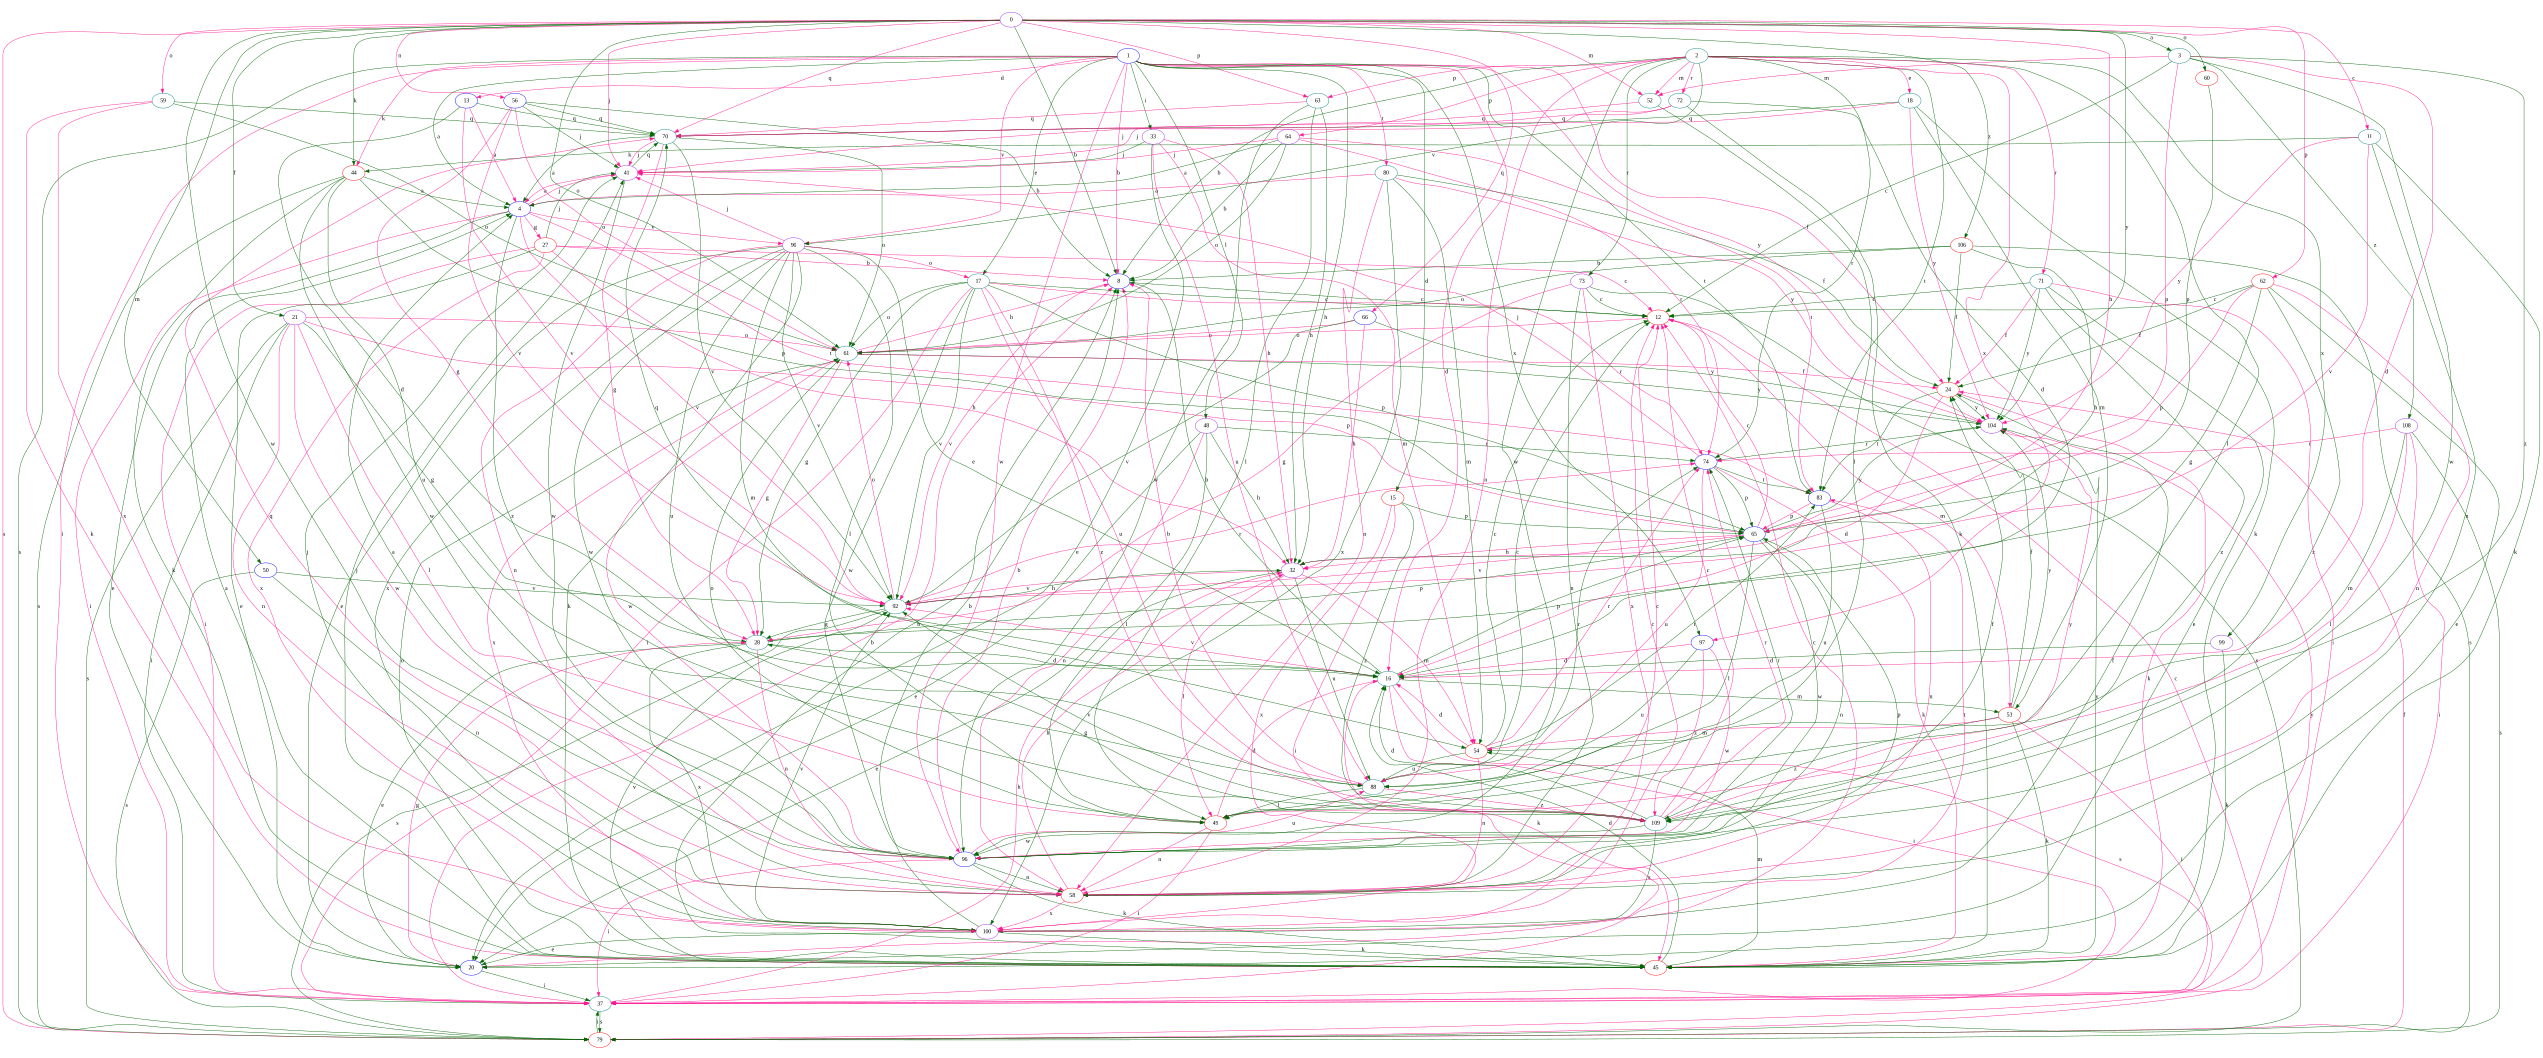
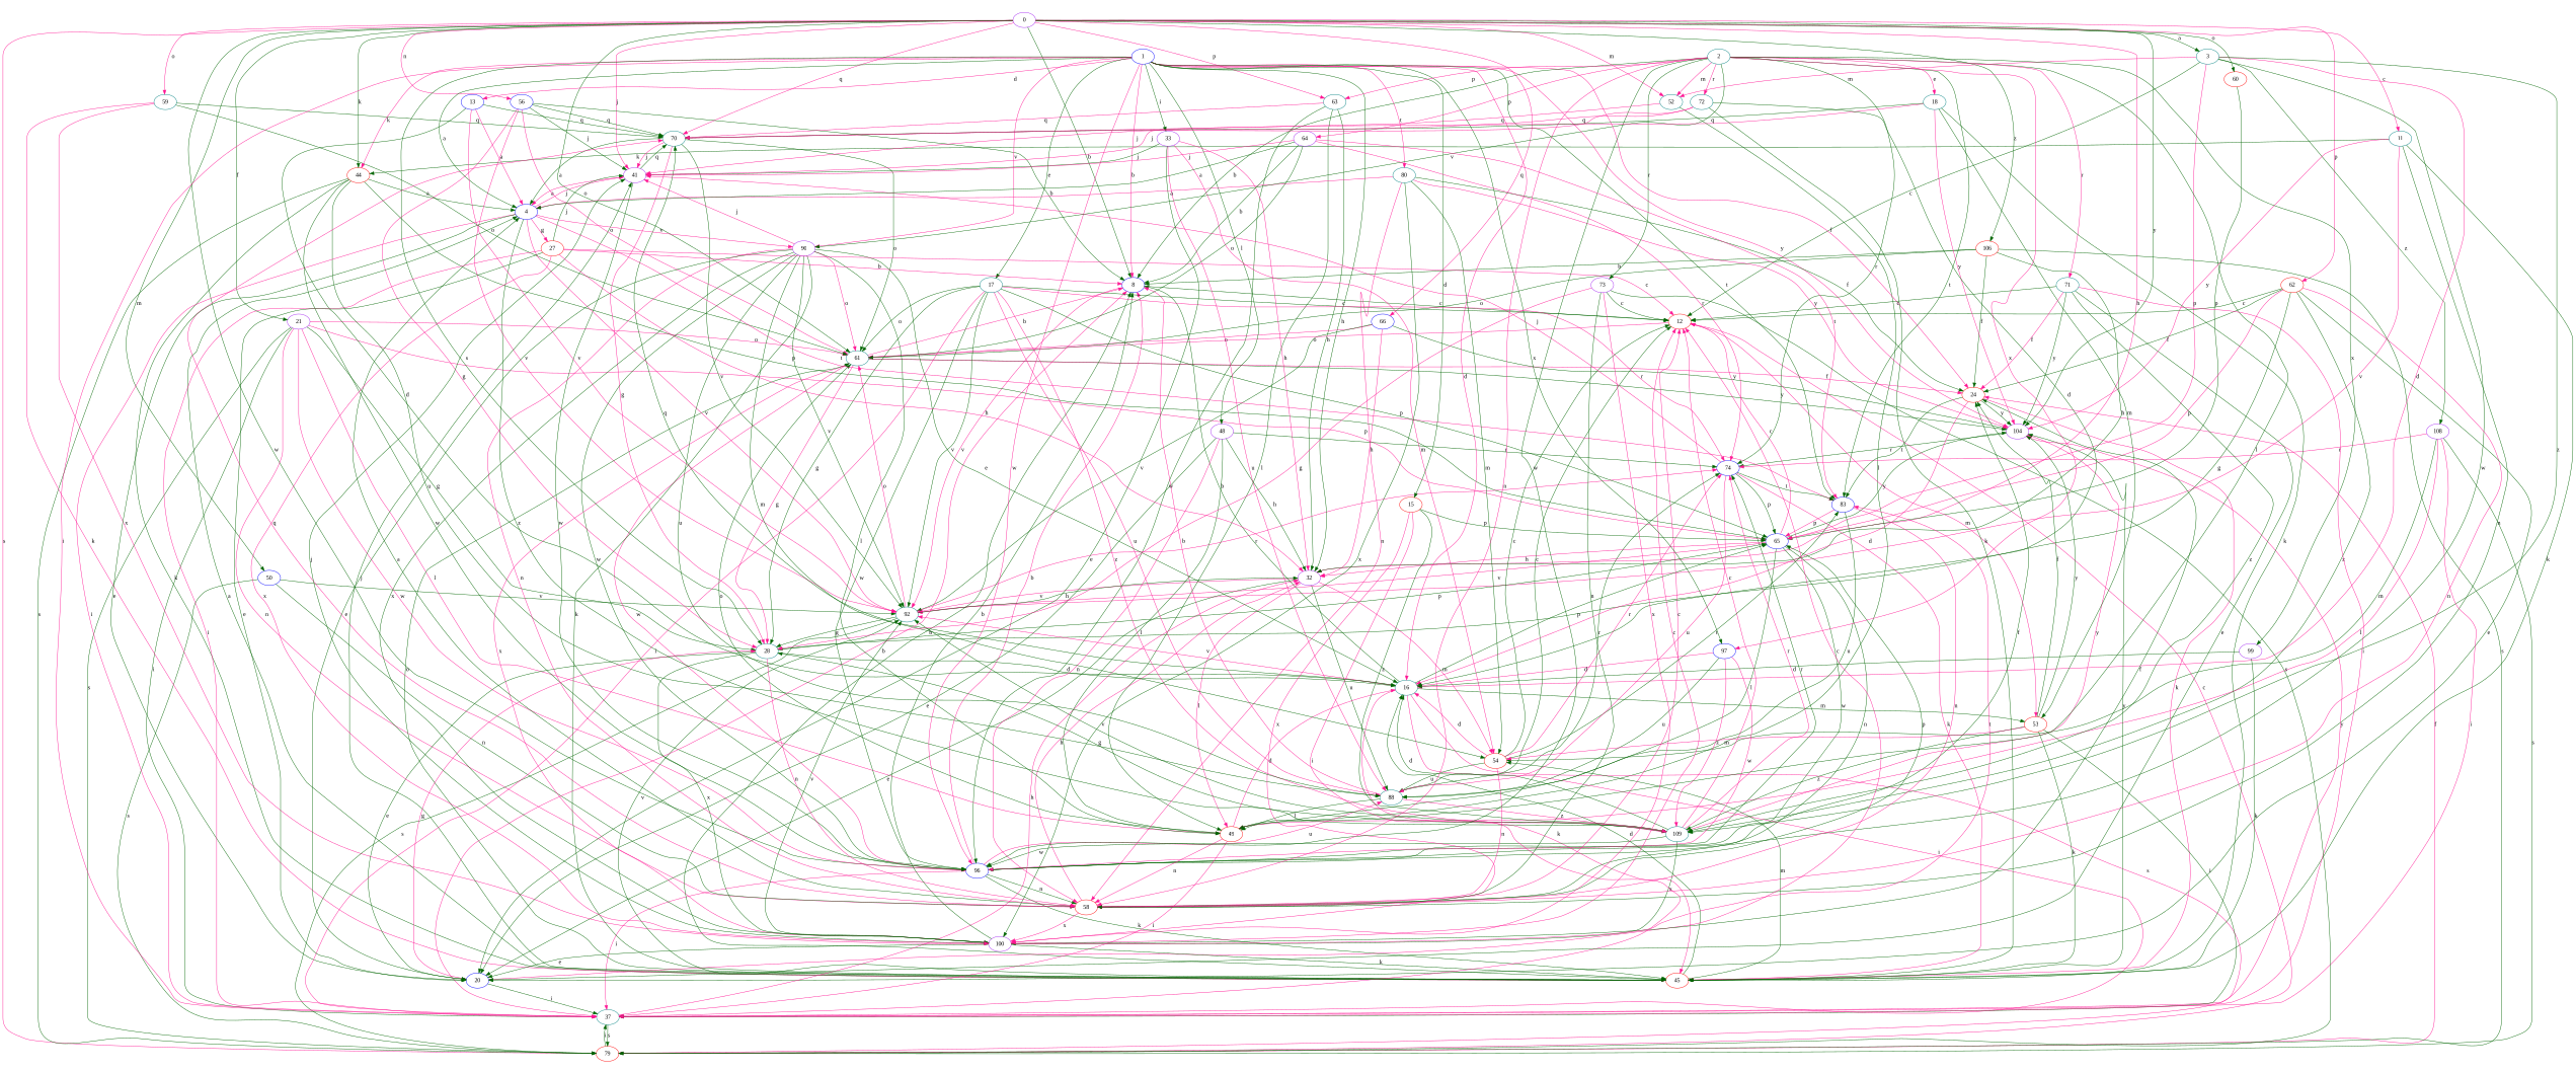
  strict digraph {
    fontname="Liberation Serif"
    node [color=teal fontname="Liberation Serif"]
    edge [color=darkgreen fontname="Liberation Serif"]
    0 [color=purple]
    3
    8 [color=blue]
    11
    21 [color=purple]
    32 [color=purple]
    41 [color=purple]
    44 [color=red]
    50 [color=blue]
    52
    56 [color=blue]
    59
    60 [color=red]
    61
    62 [color=red]
    63
    66 [color=blue]
    70
    79 [color=red]
    96 [color=blue]
    104 [color=purple]
    106 [color=red]
    16
    12 [color=red]
    65 [color=blue]
    108 [color=purple]
    109
    92
    58 [color=red]
    45 [color=red]
    37
    49 [color=red]
    28
    20 [color=blue]
    88
    54 [color=red]
    4 [color=blue]
    100 [color=purple]
    24 [color=red]
    74 [color=blue]
    1 [color=blue]
    13 [color=blue]
    15 [color=red]
    17
    33 [color=purple]
    48 [color=purple]
    80
    83 [color=blue]
    90 [color=purple]
    97 [color=blue]
    27 [color=red]
    53 [color=red]
    2
    18
    64 [color=purple]
    71
    72
    73 [color=purple]
    99 [color=purple]
    0 -> 3 [label=a]
    0 -> 8 [label=b]
    0 -> 11 [color=deeppink label=c]
    0 -> 21 [label=f]
    0 -> 32 [color=deeppink label=h]
    0 -> 41 [color=deeppink label=j]
    0 -> 44 [label=k]
    0 -> 50 [label=m]
    0 -> 52 [color=deeppink label=m]
    0 -> 56 [color=deeppink label=n]
    0 -> 59 [color=deeppink label=o]
    0 -> 60 [label=o]
    0 -> 61 [label=o]
    0 -> 62 [color=deeppink label=p]
    0 -> 63 [color=deeppink label=p]
    0 -> 66 [color=deeppink label=q]
    0 -> 70 [color=deeppink label=q]
    0 -> 79 [color=deeppink label=s]
    0 -> 96 [label=w]
    0 -> 104 [label=y]
    0 -> 106 [label=z]
    3 -> 52 [color=deeppink label=m]
    3 -> 96 [label=w]
    3 -> 16 [color=deeppink label=d]
    3 -> 12 [label=c]
    3 -> 65 [color=deeppink label=p]
    3 -> 108 [label=z]
    3 -> 109 [label=z]
    8 -> 12 [label=c]
    8 -> 92 [color=deeppink label=v]
    11 -> 44 [label=k]
    11 -> 104 [color=deeppink label=y]
    11 -> 92 [color=deeppink label=v]
    11 -> 58 [label=n]
    11 -> 45 [label=k]
    21 -> 61 [color=deeppink label=o]
    21 -> 79 [label=s]
    21 -> 96 [color=deeppink label=w]
    21 -> 65 [color=deeppink label=p]
    21 -> 58 [color=deeppink label=n]
    21 -> 37 [label=i]
    21 -> 49 [color=deeppink label=l]
    21 -> 28 [label=g]
    32 -> 92 [color=deeppink label=v]
    32 -> 49 [color=deeppink label=l]
    32 -> 20 [label=e]
    32 -> 88 [label=u]
    32 -> 54 [color=deeppink label=m]
    41 -> 70 [label=q]
    41 -> 96 [label=w]
    41 -> 4 [color=deeppink label=a]
    44 -> 79 [label=s]
    44 -> 96 [label=w]
    44 -> 65 [label=p]
    44 -> 45 [label=k]
    44 -> 88 [label=u]
    44 -> 4 [label=a]
    50 -> 79 [label=s]
    50 -> 92 [label=v]
    50 -> 58 [label=n]
    52 -> 70 [color=deeppink label=q]
    52 -> 49 [label=l]
    56 -> 8 [label=b]
    56 -> 41 [label=j]
    56 -> 61 [color=deeppink label=o]
    56 -> 70 [label=q]
    56 -> 92 [color=deeppink label=v]
    56 -> 28 [color=deeppink label=g]
    59 -> 61 [label=o]
    59 -> 70 [label=q]
    59 -> 45 [color=deeppink label=k]
    59 -> 100 [color=deeppink label=x]
    60 -> 65 [label=p]
    61 -> 8 [color=deeppink label=b]
    61 -> 96 [color=deeppink label=w]
    61 -> 104 [label=y]
    61 -> 28 [color=deeppink label=g]
    61 -> 100 [color=deeppink label=x]
    61 -> 24 [color=deeppink label=f]
    62 -> 12 [label=c]
    62 -> 65 [color=deeppink label=p]
    62 -> 109 [label=z]
    62 -> 58 [color=deeppink label=n]
    62 -> 28 [label=g]
    62 -> 20 [label=e]
    62 -> 24 [label=f]
    63 -> 32 [label=h]
    63 -> 70 [color=deeppink label=q]
    63 -> 96 [label=w]
    63 -> 49 [label=l]
    66 -> 32 [color=deeppink label=h]
    66 -> 61 [color=deeppink label=o]
    66 -> 104 [label=y]
    66 -> 92 [label=v]
    70 -> 41 [color=deeppink label=j]
    70 -> 61 [label=o]
    70 -> 92 [label=v]
    70 -> 28 [color=deeppink label=g]
    70 -> 4 [label=a]
    79 -> 12 [color=deeppink label=c]
    79 -> 37 [label=i]
    79 -> 24 [color=deeppink label=f]
    96 -> 8 [color=deeppink label=b]
    96 -> 58 [label=n]
    96 -> 45 [label=k]
    96 -> 37 [color=deeppink label=i]
    96 -> 88 [color=deeppink label=u]
    96 -> 24 [label=f]
    96 -> 74 [label=r]
    104 -> 74 [label=r]
    106 -> 8 [label=b]
    106 -> 32 [label=h]
    106 -> 61 [label=o]
    106 -> 79 [label=s]
    106 -> 24 [label=f]
    16 -> 8 [label=b]
    16 -> 70 [label=q]
    16 -> 79 [color=deeppink label=s]
    16 -> 65 [label=p]
    16 -> 92 [color=deeppink label=v]
    16 -> 45 [color=deeppink label=k]
    16 -> 37 [color=deeppink label=i]
    16 -> 53 [label=m]
    12 -> 61 [color=deeppink label=o]
    12 -> 53 [color=deeppink label=m]
    65 -> 32 [color=deeppink label=h]
    65 -> 96 [label=w]
    65 -> 104 [label=y]
    65 -> 12 [color=deeppink label=c]
    65 -> 92 [color=deeppink label=v]
    65 -> 58 [label=n]
    65 -> 49 [label=l]
    108 -> 79 [label=s]
    108 -> 37 [color=deeppink label=i]
    108 -> 49 [color=deeppink label=l]
    108 -> 54 [label=m]
    108 -> 74 [color=deeppink label=r]
    109 -> 96 [label=w]
    109 -> 104 [color=deeppink label=y]
    109 -> 16 [label=d]
    109 -> 12 [color=deeppink label=c]
    109 -> 92 [label=v]
    109 -> 28 [label=g]
    109 -> 100 [label=x]
    109 -> 74 [color=deeppink label=r]
    92 -> 32 [label=h]
    92 -> 61 [color=deeppink label=o]
    92 -> 79 [label=s]
    92 -> 28 [label=g]
    92 -> 74 [color=deeppink label=r]
    58 -> 32 [color=deeppink label=h]
    58 -> 70 [color=deeppink label=q]
    58 -> 12 [color=deeppink label=c]
    58 -> 65 [label=p]
    58 -> 4 [label=a]
    58 -> 100 [color=deeppink label=x]
    45 -> 8 [label=b]
    45 -> 41 [label=j]
    45 -> 61 [label=o]
    45 -> 104 [label=y]
    45 -> 16 [label=d]
    45 -> 92 [label=v]
    45 -> 54 [label=m]
    45 -> 4 [label=a]
    37 -> 8 [color=deeppink label=b]
    37 -> 32 [color=deeppink label=h]
    37 -> 79 [label=s]
    37 -> 104 [color=deeppink label=y]
    49 -> 61 [label=o]
    49 -> 16 [color=deeppink label=d]
    49 -> 58 [color=deeppink label=n]
    49 -> 37 [color=deeppink label=i]
    28 -> 16 [label=d]
    28 -> 65 [label=p]
    28 -> 58 [color=deeppink label=n]
    28 -> 20 [label=e]
    28 -> 100 [label=x]
    20 -> 12 [color=deeppink label=c]
    20 -> 37 [label=i]
    20 -> 28 [color=deeppink label=g]
    88 -> 8 [color=deeppink label=b]
    88 -> 12 [label=c]
    88 -> 109 [color=deeppink label=z]
    88 -> 49 [label=l]
    88 -> 74 [label=r]
    54 -> 16 [color=deeppink label=d]
    54 -> 12 [label=c]
    54 -> 58 [color=deeppink label=n]
    54 -> 88 [label=u]
    54 -> 74 [color=deeppink label=r]
    54 -> 83 [label=t]
    4 -> 41 [color=deeppink label=j]
    4 -> 109 [label=z]
    4 -> 92 [color=deeppink label=v]
    4 -> 37 [color=deeppink label=i]
    4 -> 20 [label=e]
    4 -> 83 [color=deeppink label=t]
    4 -> 90 [color=deeppink label=v]
    4 -> 27 [color=deeppink label=g]
    100 -> 8 [label=b]
    100 -> 41 [label=j]
    100 -> 12 [color=deeppink label=c]
    100 -> 92 [label=v]
    100 -> 45 [label=k]
    100 -> 20 [label=e]
    100 -> 24 [label=f]
    100 -> 83 [color=deeppink label=t]
    24 -> 104 [label=y]
    24 -> 16 [color=deeppink label=d]
    24 -> 45 [color=deeppink label=k]
    24 -> 83 [label=t]
    74 -> 41 [color=deeppink label=j]
    74 -> 65 [label=p]
    74 -> 45 [color=deeppink label=k]
    74 -> 88 [color=deeppink label=u]
    74 -> 83 [label=t]
    1 -> 8 [color=deeppink label=b]
    1 -> 32 [label=h]
    1 -> 44 [color=deeppink label=k]
-   1 -> 79 [label=s]
+   1 -> 28 [label=s]
    1 -> 96 [color=deeppink label=w]
    1 -> 104 [color=deeppink label=y]
    1 -> 16 [color=deeppink label=d]
    1 -> 37 [color=deeppink label=i]
    1 -> 4 [label=a]
    1 -> 24 [color=deeppink label=f]
    1 -> 13 [color=deeppink label=d]
    1 -> 15 [label=d]
    1 -> 17 [label=e]
    1 -> 33 [label=i]
    1 -> 48 [label=l]
    1 -> 80 [color=deeppink label=t]
    1 -> 83 [label=t]
    1 -> 90 [color=deeppink label=v]
    1 -> 97 [label=x]
    13 -> 70 [label=q]
    13 -> 16 [label=d]
    13 -> 92 [color=deeppink label=v]
    13 -> 4 [color=deeppink label=a]
    15 -> 65 [label=p]
    15 -> 109 [label=z]
    15 -> 37 [color=deeppink label=i]
    15 -> 100 [color=deeppink label=x]
    17 -> 61 [label=o]
    17 -> 96 [label=w]
    17 -> 12 [label=c]
    17 -> 65 [label=p]
    17 -> 109 [color=deeppink label=z]
    17 -> 92 [label=v]
    17 -> 37 [color=deeppink label=i]
    17 -> 28 [label=g]
    17 -> 88 [color=deeppink label=u]
    17 -> 74 [color=deeppink label=r]
    33 -> 32 [color=deeppink label=h]
    33 -> 41 [label=j]
    33 -> 20 [label=e]
    33 -> 88 [color=deeppink label=u]
    33 -> 54 [color=deeppink label=m]
    48 -> 32 [label=h]
    48 -> 58 [color=deeppink label=n]
    48 -> 49 [label=l]
    48 -> 20 [label=e]
    48 -> 74 [label=r]
    80 -> 104 [color=deeppink label=y]
    80 -> 58 [color=deeppink label=n]
    80 -> 54 [label=m]
    80 -> 4 [color=deeppink label=a]
    80 -> 100 [label=x]
    80 -> 24 [label=f]
    83 -> 65 [color=deeppink label=p]
    83 -> 58 [color=deeppink label=n]
    83 -> 88 [label=u]
    90 -> 41 [color=deeppink label=j]
-   90 -> 17 [color=deeppink label=o]
+   90 -> 61 [color=deeppink label=o]
    90 -> 96 [label=w]
    90 -> 16 [label=e]
    90 -> 92 [label=v]
    90 -> 58 [color=deeppink label=n]
    90 -> 45 [label=k]
    90 -> 49 [label=l]
    90 -> 20 [label=e]
    90 -> 88 [label=u]
    90 -> 54 [label=m]
    90 -> 100 [label=x]
    97 -> 96 [color=deeppink label=w]
    97 -> 16 [color=deeppink label=d]
    97 -> 109 [color=deeppink label=z]
    97 -> 88 [label=u]
    27 -> 8 [color=deeppink label=b]
    27 -> 32 [color=deeppink label=h]
    27 -> 41 [label=j]
    27 -> 12 [color=deeppink label=c]
    27 -> 37 [color=deeppink label=i]
    27 -> 20 [label=e]
    27 -> 100 [color=deeppink label=x]
    53 -> 104 [label=y]
    53 -> 109 [label=z]
    53 -> 45 [label=k]
-   53 -> 37 [color=deeppink label=i]
+   53 -> 37 [label=i]
    53 -> 54 [color=deeppink label=m]
    53 -> 24 [label=f]
    2 -> 8 [label=b]
    2 -> 52 [color=deeppink label=m]
    2 -> 63 [color=deeppink label=p]
    2 -> 96 [label=w]
    2 -> 58 [color=deeppink label=n]
    2 -> 49 [label=l]
    2 -> 74 [label=r]
    2 -> 83 [label=t]
    2 -> 90 [label=v]
    2 -> 97 [color=deeppink label=x]
    2 -> 18 [color=deeppink label=e]
    2 -> 64 [color=deeppink label=p]
    2 -> 71 [color=deeppink label=r]
    2 -> 72 [color=deeppink label=r]
    2 -> 73 [label=r]
    2 -> 99 [label=x]
    18 -> 41 [color=deeppink label=j]
    18 -> 70 [label=q]
    18 -> 104 [color=deeppink label=y]
    18 -> 45 [label=k]
    18 -> 53 [label=m]
    64 -> 8 [label=b]
    64 -> 41 [color=deeppink label=j]
    64 -> 61 [label=o]
    64 -> 4 [label=a]
    64 -> 74 [color=deeppink label=r]
    64 -> 83 [color=deeppink label=t]
    71 -> 104 [label=y]
    71 -> 12 [label=c]
    71 -> 109 [label=z]
    71 -> 37 [color=deeppink label=i]
    71 -> 20 [label=e]
    71 -> 24 [color=deeppink label=f]
    72 -> 41 [color=deeppink label=j]
    72 -> 70 [color=deeppink label=q]
    72 -> 16 [label=d]
    72 -> 45 [label=k]
    73 -> 79 [label=s]
    73 -> 12 [label=c]
    73 -> 58 [label=n]
    73 -> 28 [color=deeppink label=g]
    73 -> 100 [color=deeppink label=x]
    99 -> 16 [label=d]
    99 -> 45 [label=k]
  }
